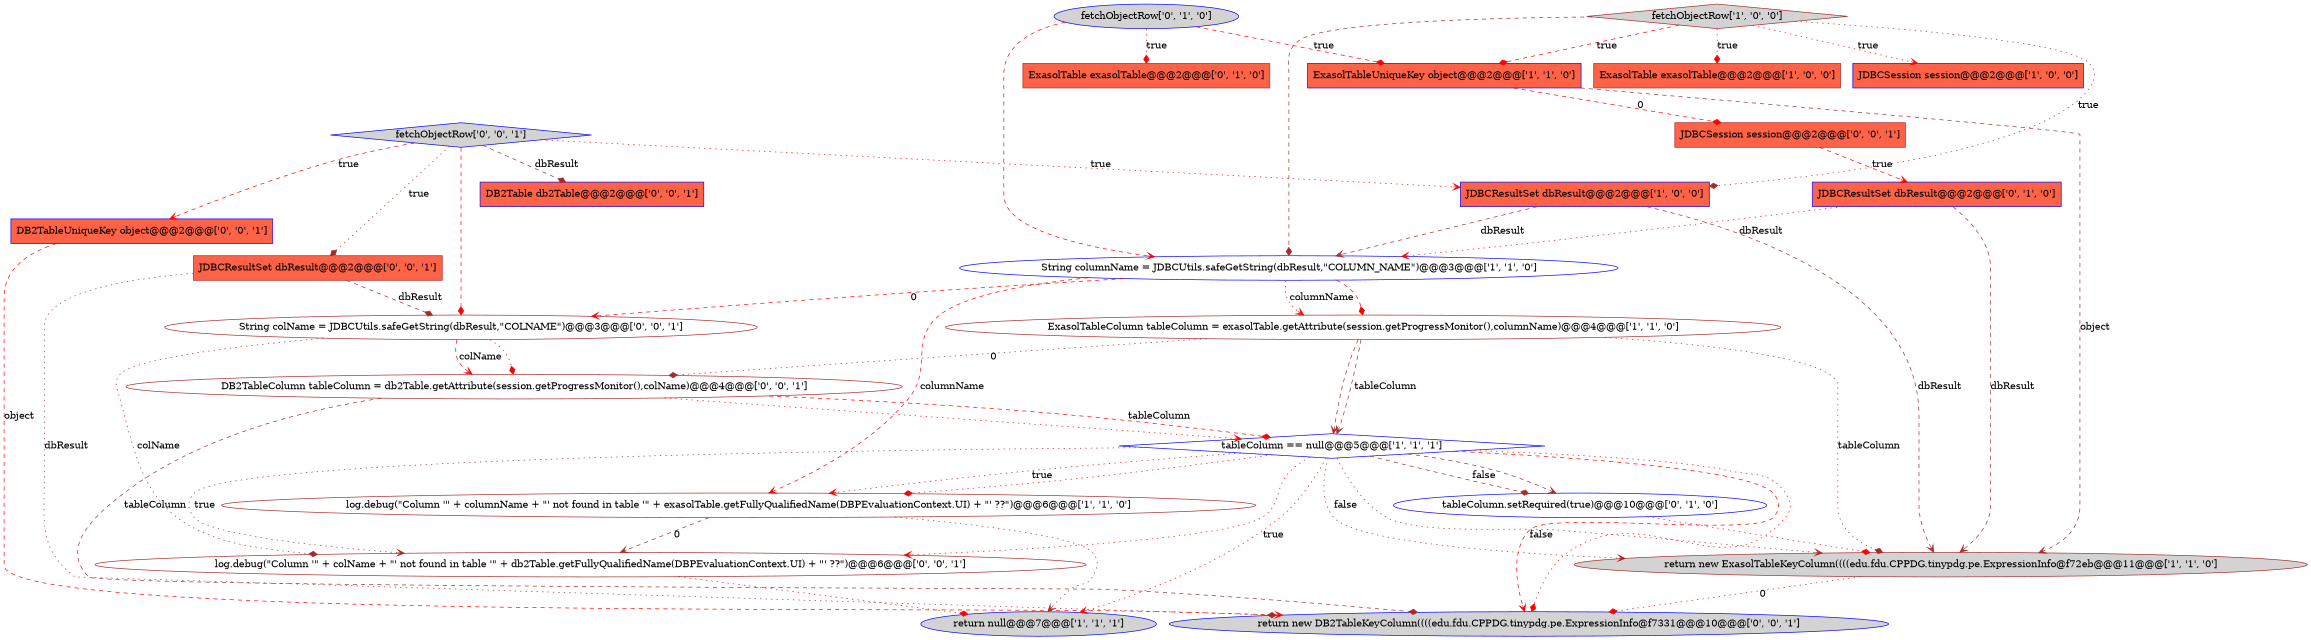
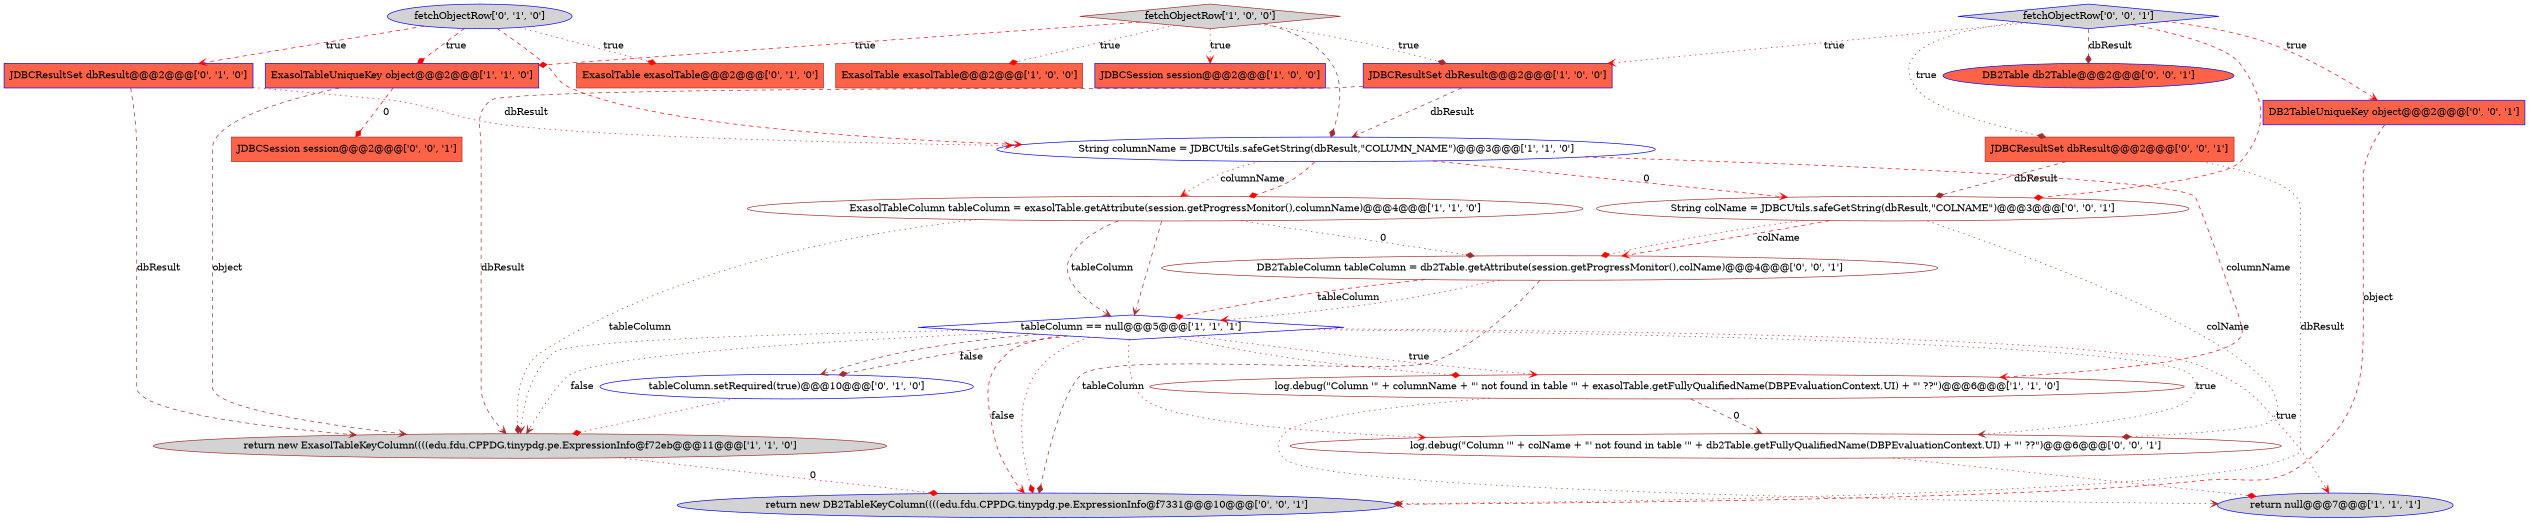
  digraph {
    node [color=blue fillcolor=tomato shape=ellipse style=filled]
    edge [arrowhead=vee color=red style=dashed]
    n1 [label="JDBCResultSet dbResult@@@2@@@['0', '1', '0']" shape=box]
    n2 [fillcolor=white label="String columnName = JDBCUtils.safeGetString(dbResult,\"COLUMN_NAME\")@@@3@@@['1', '1', '0']"]
    n3 [color=brown fillcolor=lightgray label="return new ExasolTableKeyColumn((((edu.fdu.CPPDG.tinypdg.pe.ExpressionInfo@f72eb@@@11@@@['1', '1', '0']"]
    n4 [color=brown fillcolor=white label="ExasolTableColumn tableColumn = exasolTable.getAttribute(session.getProgressMonitor(),columnName)@@@4@@@['1', '1', '0']"]
    n5 [color=brown fillcolor=white label="log.debug(\"Column '\" + columnName + \"' not found in table '\" + exasolTable.getFullyQualifiedName(DBPEvaluationContext.UI) + \"' ??\")@@@6@@@['1', '1', '0']"]
    n6 [color=brown fillcolor=white label="String colName = JDBCUtils.safeGetString(dbResult,\"COLNAME\")@@@3@@@['0', '0', '1']"]
    n7 [fillcolor=lightgray label="return new DB2TableKeyColumn((((edu.fdu.CPPDG.tinypdg.pe.ExpressionInfo@f7331@@@10@@@['0', '0', '1']"]
    n8 [color=brown label="ExasolTable exasolTable@@@2@@@['1', '0', '0']" shape=box]
    n9 [label="JDBCSession session@@@2@@@['1', '0', '0']" shape=box]
    n10 [fillcolor=lightgray label="fetchObjectRow['0', '1', '0']"]
    n11 [label="ExasolTableUniqueKey object@@@2@@@['1', '1', '0']" shape=box]
    n12 [color=brown label="ExasolTable exasolTable@@@2@@@['0', '1', '0']" shape=box]
    n13 [color=brown label="JDBCSession session@@@2@@@['0', '0', '1']" shape=box]
    n14 [color=brown fillcolor=white label="DB2TableColumn tableColumn = db2Table.getAttribute(session.getProgressMonitor(),colName)@@@4@@@['0', '0', '1']"]
    n15 [fillcolor=white label="tableColumn == null@@@5@@@['1', '1', '1']" shape=diamond]
    n16 [color=brown fillcolor=white label="log.debug(\"Column '\" + colName + \"' not found in table '\" + db2Table.getFullyQualifiedName(DBPEvaluationContext.UI) + \"' ??\")@@@6@@@['0', '0', '1']"]
    n17 [fillcolor=lightgray label="return null@@@7@@@['1', '1', '1']"]
    n18 [color=brown fillcolor=lightgray label="fetchObjectRow['1', '0', '0']" shape=diamond]
    n19 [label="JDBCResultSet dbResult@@@2@@@['1', '0', '0']" shape=box]
-   n20 [label="DB2Table db2Table@@@2@@@['0', '0', '1']" shape=box]
+   n20 [label="DB2Table db2Table@@@2@@@['0', '0', '1']"]
    n21 [fillcolor=white label="tableColumn.setRequired(true)@@@10@@@['0', '1', '0']"]
    n22 [label="DB2TableUniqueKey object@@@2@@@['0', '0', '1']" shape=box]
    n23 [fillcolor=lightgray label="fetchObjectRow['0', '0', '1']" shape=diamond]
    n24 [color=brown label="JDBCResultSet dbResult@@@2@@@['0', '0', '1']" shape=box]
    n1 -> n2 [label=dbResult style=dotted]
    n1 -> n3 [color=brown label=dbResult]
    n2 -> n4 [label=columnName style=dotted]
    n2 -> n4 [arrowhead=diamond]
    n2 -> n5 [label=columnName]
    n2 -> n6 [label=0]
    n3 -> n7 [arrowhead=diamond label=0 style=dotted]
    n4 -> n3 [arrowhead=diamond color=brown label=tableColumn style=dotted]
    n4 -> n14 [arrowhead=diamond color=brown label=0 style=dotted]
    n4 -> n15 [color=brown label=tableColumn]
    n4 -> n15 [color=brown]
    n5 -> n16 [color=brown label=0]
    n5 -> n17 [color=brown style=dotted]
    n6 -> n14 [arrowhead=diamond style=dotted]
    n6 -> n14 [label=colName]
    n6 -> n16 [arrowhead=diamond color=brown label=colName style=dotted]
-   n13 -> n1 [label=true]
+   n10 -> n1 [label=true]
    n10 -> n2
    n10 -> n11 [arrowhead=diamond label=true]
    n10 -> n12 [arrowhead=diamond label=true style=dotted]
    n11 -> n3 [color=brown label=object]
    n11 -> n13 [arrowhead=diamond label=0]
    n14 -> n7 [arrowhead=diamond color=brown label=tableColumn]
    n14 -> n15 [arrowhead=diamond label=tableColumn]
    n14 -> n15 [style=dotted]
    n15 -> n3 [color=brown style=dotted]
    n15 -> n3 [color=brown label=false style=dotted]
    n15 -> n5 [arrowhead=diamond style=dotted]
    n15 -> n5 [label=true style=dotted]
    n15 -> n7 [label=false]
    n15 -> n7 [arrowhead=diamond style=dotted]
    n15 -> n16 [style=dotted]
    n15 -> n16 [color=brown label=true style=dotted]
    n15 -> n17 [label=true style=dotted]
    n15 -> n21 [arrowhead=diamond color=brown label=false]
    n15 -> n21 [color=brown]
    n16 -> n17 [arrowhead=diamond style=dotted]
    n18 -> n2 [arrowhead=diamond color=brown]
    n18 -> n8 [arrowhead=diamond label=true style=dotted]
    n18 -> n9 [label=true style=dotted]
    n18 -> n11 [arrowhead=diamond label=true]
    n18 -> n19 [arrowhead=diamond color=brown label=true style=dotted]
    n19 -> n2 [color=brown label=dbResult]
    n19 -> n3 [color=brown label=dbResult]
    n21 -> n3 [arrowhead=diamond style=dotted]
    n22 -> n7 [label=object]
    n23 -> n6 [arrowhead=diamond]
    n23 -> n19 [label=true style=dotted]
    n23 -> n20 [arrowhead=diamond color=brown label=dbResult]
    n23 -> n22 [label=true]
    n23 -> n24 [arrowhead=diamond color=brown label=true style=dotted]
    n24 -> n6 [arrowhead=diamond color=brown label=dbResult]
    n24 -> n7 [arrowhead=diamond color=brown label=dbResult style=dotted]
  }
